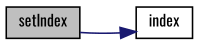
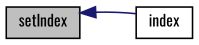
  digraph {
    rankdir=LR
    fontname=Oswald
    node [color=black fontname=Oswald fontsize=10 shape=record]
    n1 [fillcolor=grey75 fontcolor=black height=0.2 label=setIndex style=filled width=0.4]
    n2 [height=0.2 label=index width=0.4]
-   n1 -> n2 [color=midnightblue fontname=Oswald fontsize=10 labelfontname=Helvetica labelfontsize=10 style=solid]
+   n2 -> n1 [color=midnightblue fontname=Oswald fontsize=10 labelfontname=Helvetica labelfontsize=10 style=solid]
  }
